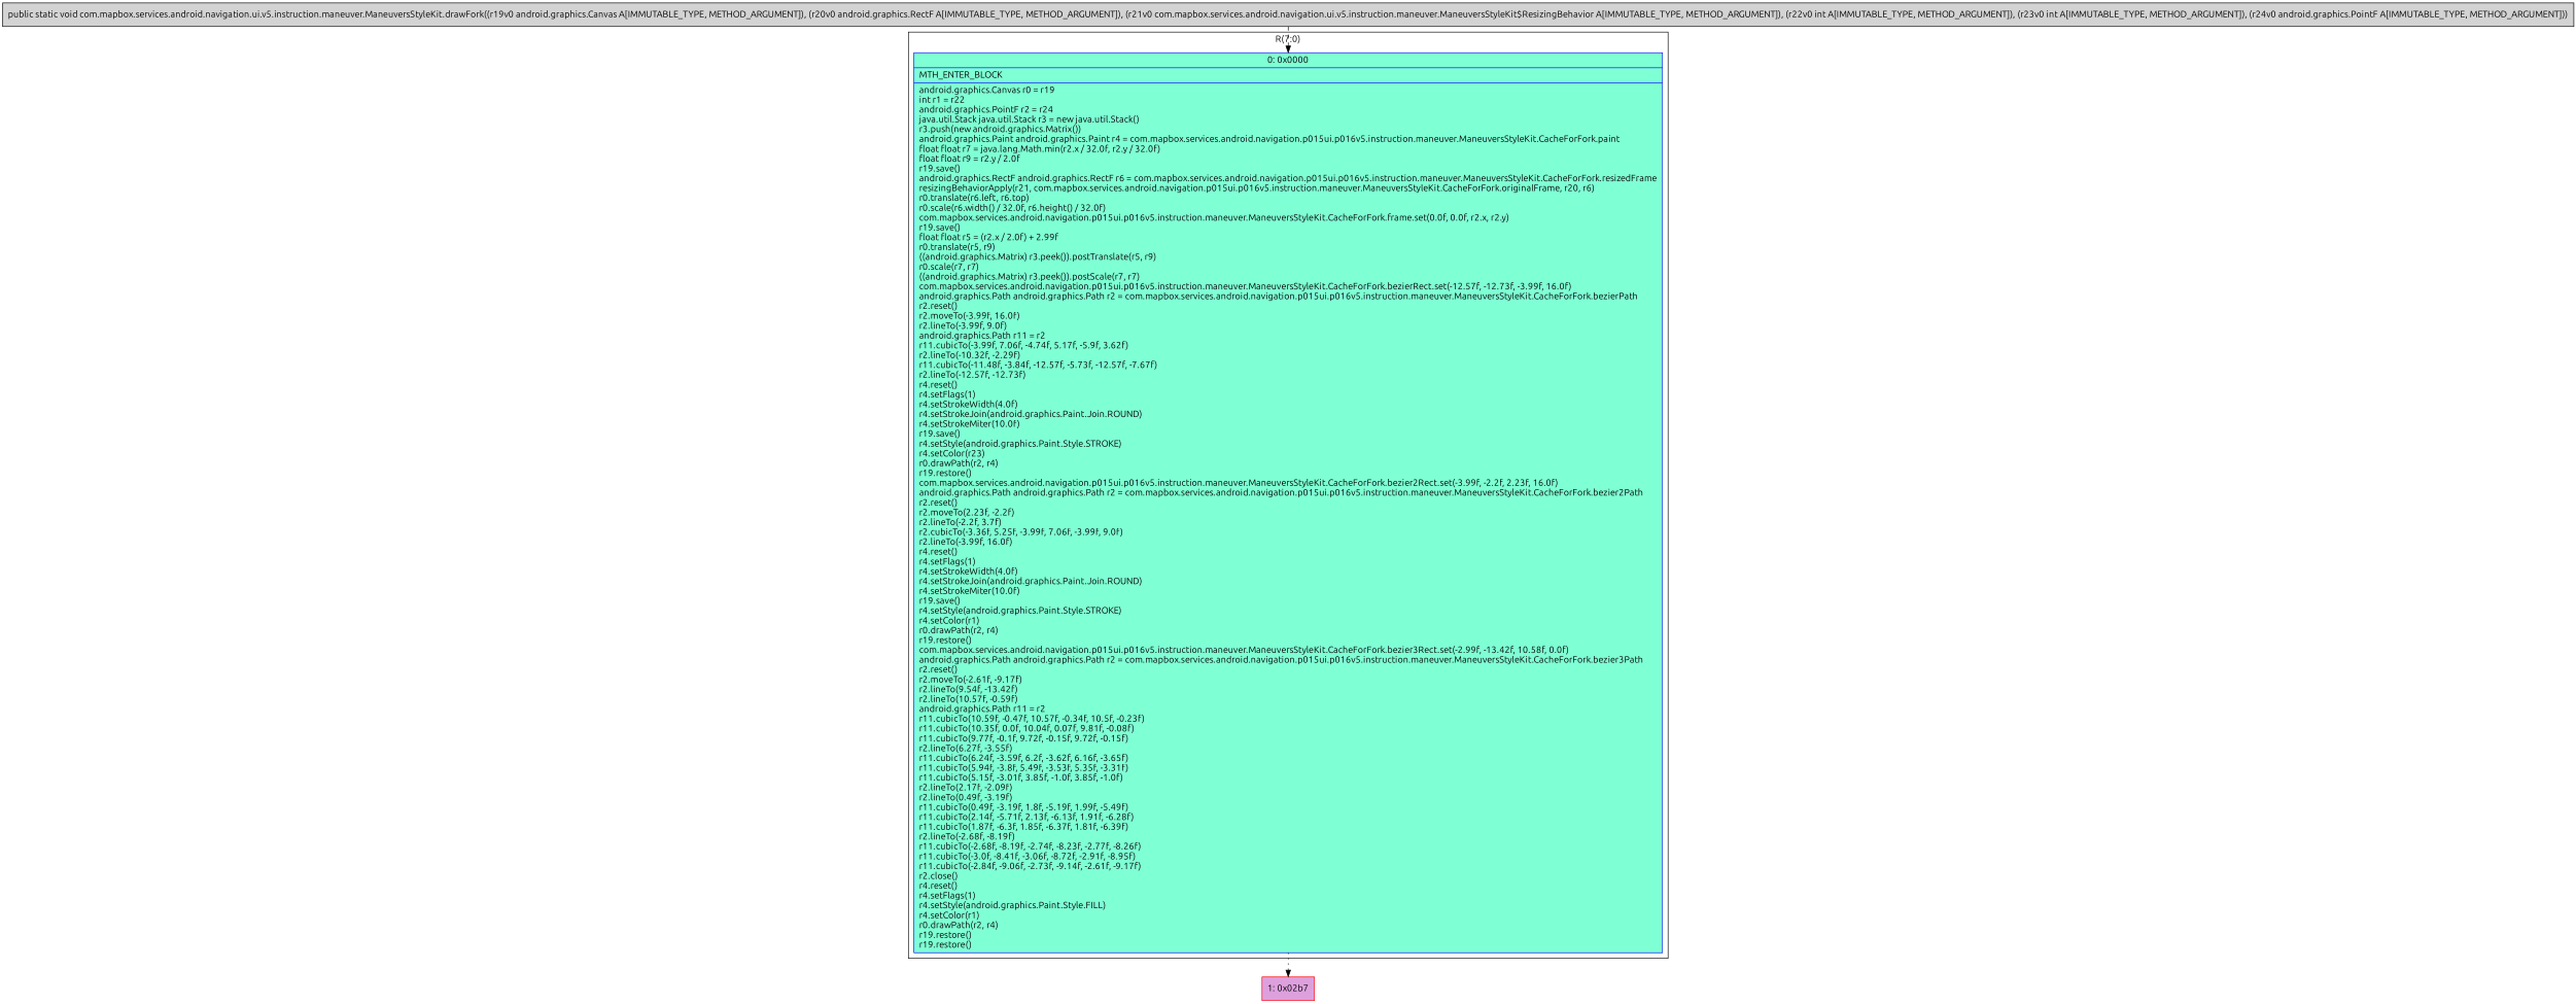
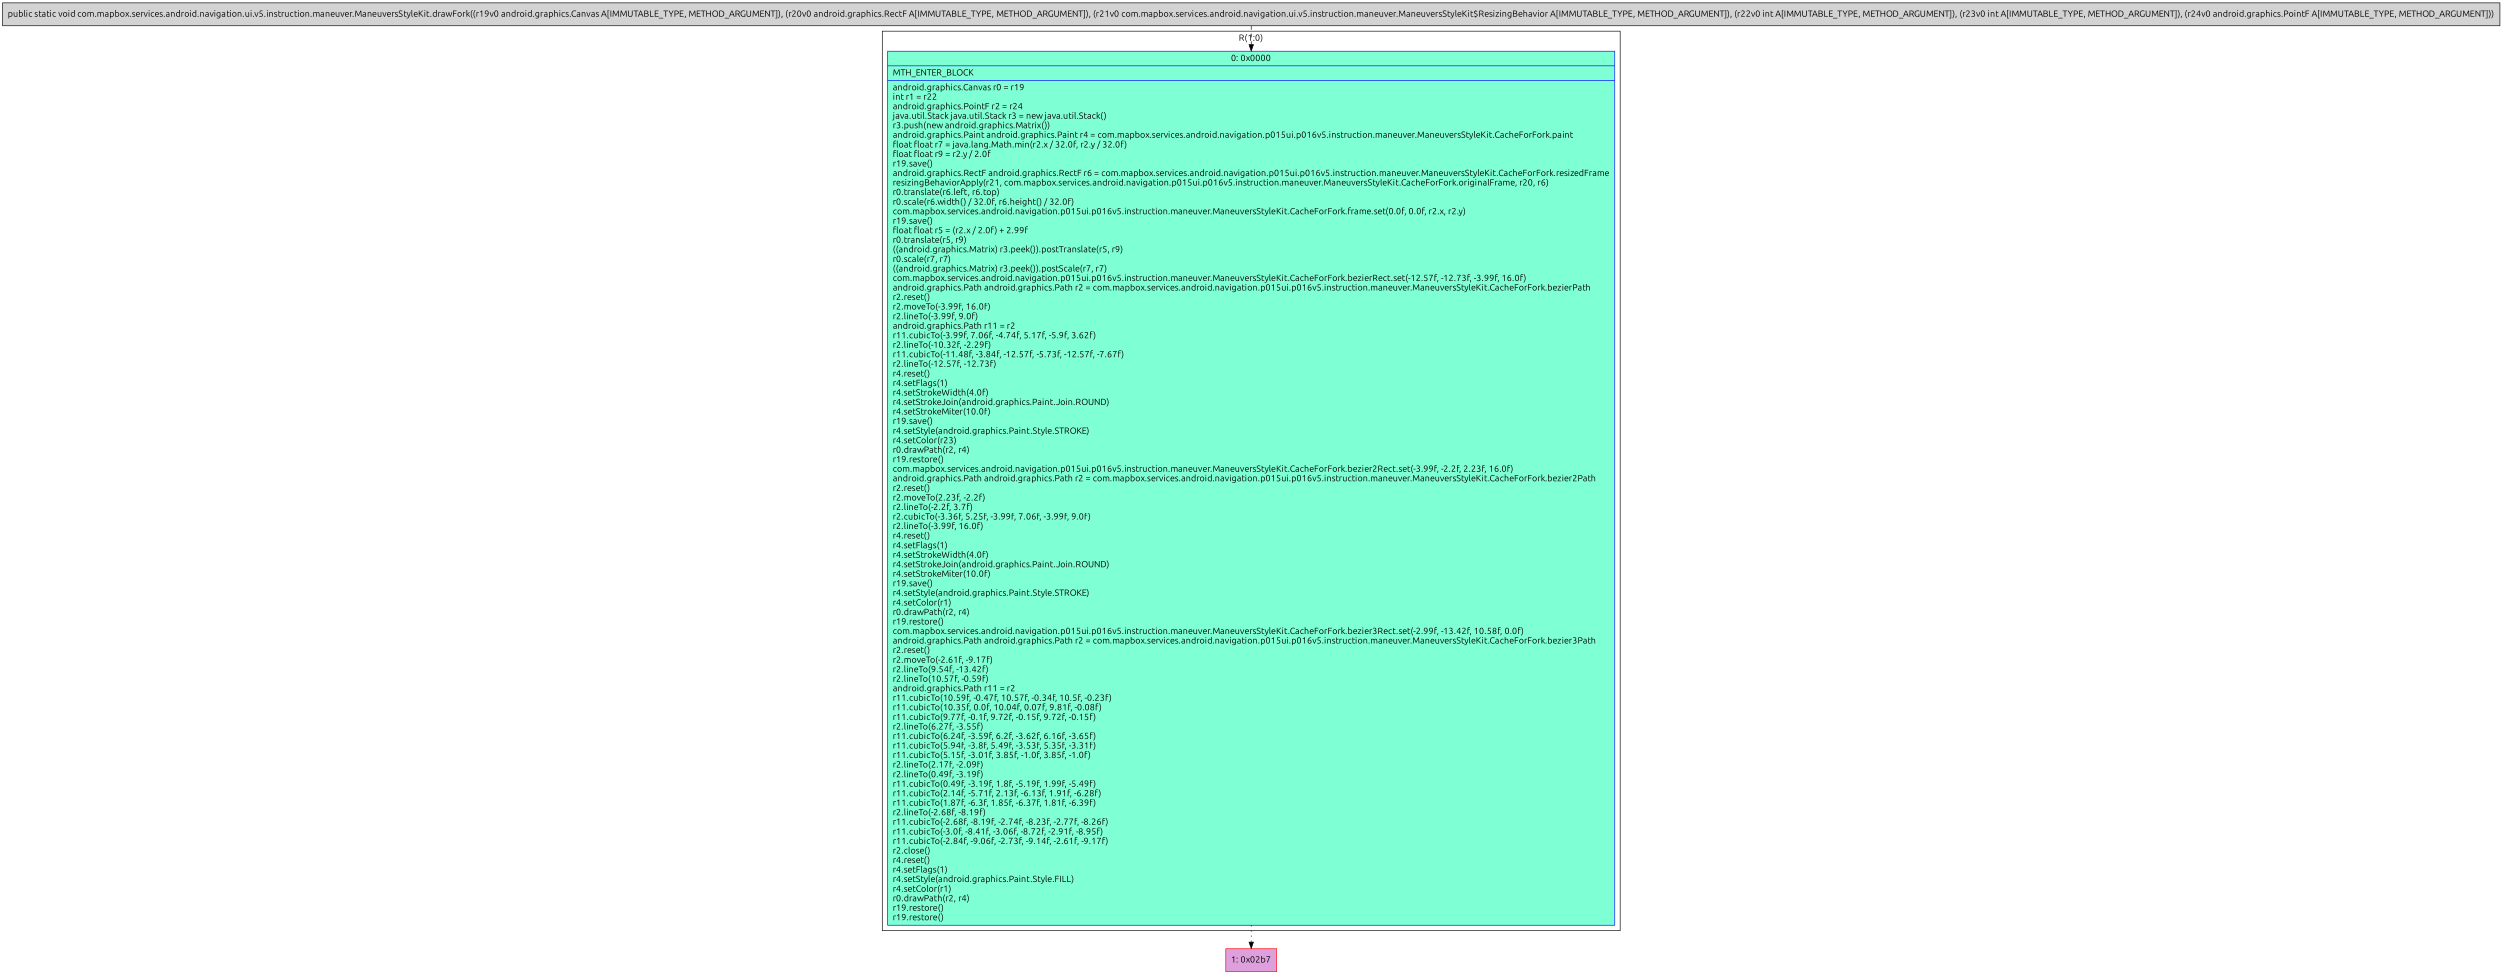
  digraph {
    fontname=Ubuntu
    node [shape=record style=filled fontname=Ubuntu]
    edge [fontname=Ubuntu]
    n1 [color=blue label="{0\:\ 0x0000|MTH_ENTER_BLOCK\l|android.graphics.Canvas r0 = r19\lint r1 = r22\landroid.graphics.PointF r2 = r24\ljava.util.Stack java.util.Stack r3 = new java.util.Stack()\lr3.push(new android.graphics.Matrix())\landroid.graphics.Paint android.graphics.Paint r4 = com.mapbox.services.android.navigation.p015ui.p016v5.instruction.maneuver.ManeuversStyleKit.CacheForFork.paint\lfloat float r7 = java.lang.Math.min(r2.x \/ 32.0f, r2.y \/ 32.0f)\lfloat float r9 = r2.y \/ 2.0f\lr19.save()\landroid.graphics.RectF android.graphics.RectF r6 = com.mapbox.services.android.navigation.p015ui.p016v5.instruction.maneuver.ManeuversStyleKit.CacheForFork.resizedFrame\lresizingBehaviorApply(r21, com.mapbox.services.android.navigation.p015ui.p016v5.instruction.maneuver.ManeuversStyleKit.CacheForFork.originalFrame, r20, r6)\lr0.translate(r6.left, r6.top)\lr0.scale(r6.width() \/ 32.0f, r6.height() \/ 32.0f)\lcom.mapbox.services.android.navigation.p015ui.p016v5.instruction.maneuver.ManeuversStyleKit.CacheForFork.frame.set(0.0f, 0.0f, r2.x, r2.y)\lr19.save()\lfloat float r5 = (r2.x \/ 2.0f) + 2.99f\lr0.translate(r5, r9)\l((android.graphics.Matrix) r3.peek()).postTranslate(r5, r9)\lr0.scale(r7, r7)\l((android.graphics.Matrix) r3.peek()).postScale(r7, r7)\lcom.mapbox.services.android.navigation.p015ui.p016v5.instruction.maneuver.ManeuversStyleKit.CacheForFork.bezierRect.set(\-12.57f, \-12.73f, \-3.99f, 16.0f)\landroid.graphics.Path android.graphics.Path r2 = com.mapbox.services.android.navigation.p015ui.p016v5.instruction.maneuver.ManeuversStyleKit.CacheForFork.bezierPath\lr2.reset()\lr2.moveTo(\-3.99f, 16.0f)\lr2.lineTo(\-3.99f, 9.0f)\landroid.graphics.Path r11 = r2\lr11.cubicTo(\-3.99f, 7.06f, \-4.74f, 5.17f, \-5.9f, 3.62f)\lr2.lineTo(\-10.32f, \-2.29f)\lr11.cubicTo(\-11.48f, \-3.84f, \-12.57f, \-5.73f, \-12.57f, \-7.67f)\lr2.lineTo(\-12.57f, \-12.73f)\lr4.reset()\lr4.setFlags(1)\lr4.setStrokeWidth(4.0f)\lr4.setStrokeJoin(android.graphics.Paint.Join.ROUND)\lr4.setStrokeMiter(10.0f)\lr19.save()\lr4.setStyle(android.graphics.Paint.Style.STROKE)\lr4.setColor(r23)\lr0.drawPath(r2, r4)\lr19.restore()\lcom.mapbox.services.android.navigation.p015ui.p016v5.instruction.maneuver.ManeuversStyleKit.CacheForFork.bezier2Rect.set(\-3.99f, \-2.2f, 2.23f, 16.0f)\landroid.graphics.Path android.graphics.Path r2 = com.mapbox.services.android.navigation.p015ui.p016v5.instruction.maneuver.ManeuversStyleKit.CacheForFork.bezier2Path\lr2.reset()\lr2.moveTo(2.23f, \-2.2f)\lr2.lineTo(\-2.2f, 3.7f)\lr2.cubicTo(\-3.36f, 5.25f, \-3.99f, 7.06f, \-3.99f, 9.0f)\lr2.lineTo(\-3.99f, 16.0f)\lr4.reset()\lr4.setFlags(1)\lr4.setStrokeWidth(4.0f)\lr4.setStrokeJoin(android.graphics.Paint.Join.ROUND)\lr4.setStrokeMiter(10.0f)\lr19.save()\lr4.setStyle(android.graphics.Paint.Style.STROKE)\lr4.setColor(r1)\lr0.drawPath(r2, r4)\lr19.restore()\lcom.mapbox.services.android.navigation.p015ui.p016v5.instruction.maneuver.ManeuversStyleKit.CacheForFork.bezier3Rect.set(\-2.99f, \-13.42f, 10.58f, 0.0f)\landroid.graphics.Path android.graphics.Path r2 = com.mapbox.services.android.navigation.p015ui.p016v5.instruction.maneuver.ManeuversStyleKit.CacheForFork.bezier3Path\lr2.reset()\lr2.moveTo(\-2.61f, \-9.17f)\lr2.lineTo(9.54f, \-13.42f)\lr2.lineTo(10.57f, \-0.59f)\landroid.graphics.Path r11 = r2\lr11.cubicTo(10.59f, \-0.47f, 10.57f, \-0.34f, 10.5f, \-0.23f)\lr11.cubicTo(10.35f, 0.0f, 10.04f, 0.07f, 9.81f, \-0.08f)\lr11.cubicTo(9.77f, \-0.1f, 9.72f, \-0.15f, 9.72f, \-0.15f)\lr2.lineTo(6.27f, \-3.55f)\lr11.cubicTo(6.24f, \-3.59f, 6.2f, \-3.62f, 6.16f, \-3.65f)\lr11.cubicTo(5.94f, \-3.8f, 5.49f, \-3.53f, 5.35f, \-3.31f)\lr11.cubicTo(5.15f, \-3.01f, 3.85f, \-1.0f, 3.85f, \-1.0f)\lr2.lineTo(2.17f, \-2.09f)\lr2.lineTo(0.49f, \-3.19f)\lr11.cubicTo(0.49f, \-3.19f, 1.8f, \-5.19f, 1.99f, \-5.49f)\lr11.cubicTo(2.14f, \-5.71f, 2.13f, \-6.13f, 1.91f, \-6.28f)\lr11.cubicTo(1.87f, \-6.3f, 1.85f, \-6.37f, 1.81f, \-6.39f)\lr2.lineTo(\-2.68f, \-8.19f)\lr11.cubicTo(\-2.68f, \-8.19f, \-2.74f, \-8.23f, \-2.77f, \-8.26f)\lr11.cubicTo(\-3.0f, \-8.41f, \-3.06f, \-8.72f, \-2.91f, \-8.95f)\lr11.cubicTo(\-2.84f, \-9.06f, \-2.73f, \-9.14f, \-2.61f, \-9.17f)\lr2.close()\lr4.reset()\lr4.setFlags(1)\lr4.setStyle(android.graphics.Paint.Style.FILL)\lr4.setColor(r1)\lr0.drawPath(r2, r4)\lr19.restore()\lr19.restore()\l}" fillcolor=aquamarine]
    n2 [color=red label="{1\:\ 0x02b7}" fillcolor=plum]
    n3 [label="{public static void com.mapbox.services.android.navigation.ui.v5.instruction.maneuver.ManeuversStyleKit.drawFork((r19v0 android.graphics.Canvas A[IMMUTABLE_TYPE, METHOD_ARGUMENT]), (r20v0 android.graphics.RectF A[IMMUTABLE_TYPE, METHOD_ARGUMENT]), (r21v0 com.mapbox.services.android.navigation.ui.v5.instruction.maneuver.ManeuversStyleKit$ResizingBehavior A[IMMUTABLE_TYPE, METHOD_ARGUMENT]), (r22v0 int A[IMMUTABLE_TYPE, METHOD_ARGUMENT]), (r23v0 int A[IMMUTABLE_TYPE, METHOD_ARGUMENT]), (r24v0 android.graphics.PointF A[IMMUTABLE_TYPE, METHOD_ARGUMENT])) }" fillcolor=lightgrey]
    subgraph cluster_1 {
-     label="R(7:0)"
+     label="R(1:0)"
      n1
    }
    n1 -> n2 [style=dotted]
    n3 -> n1 [style=dashed]
  }
